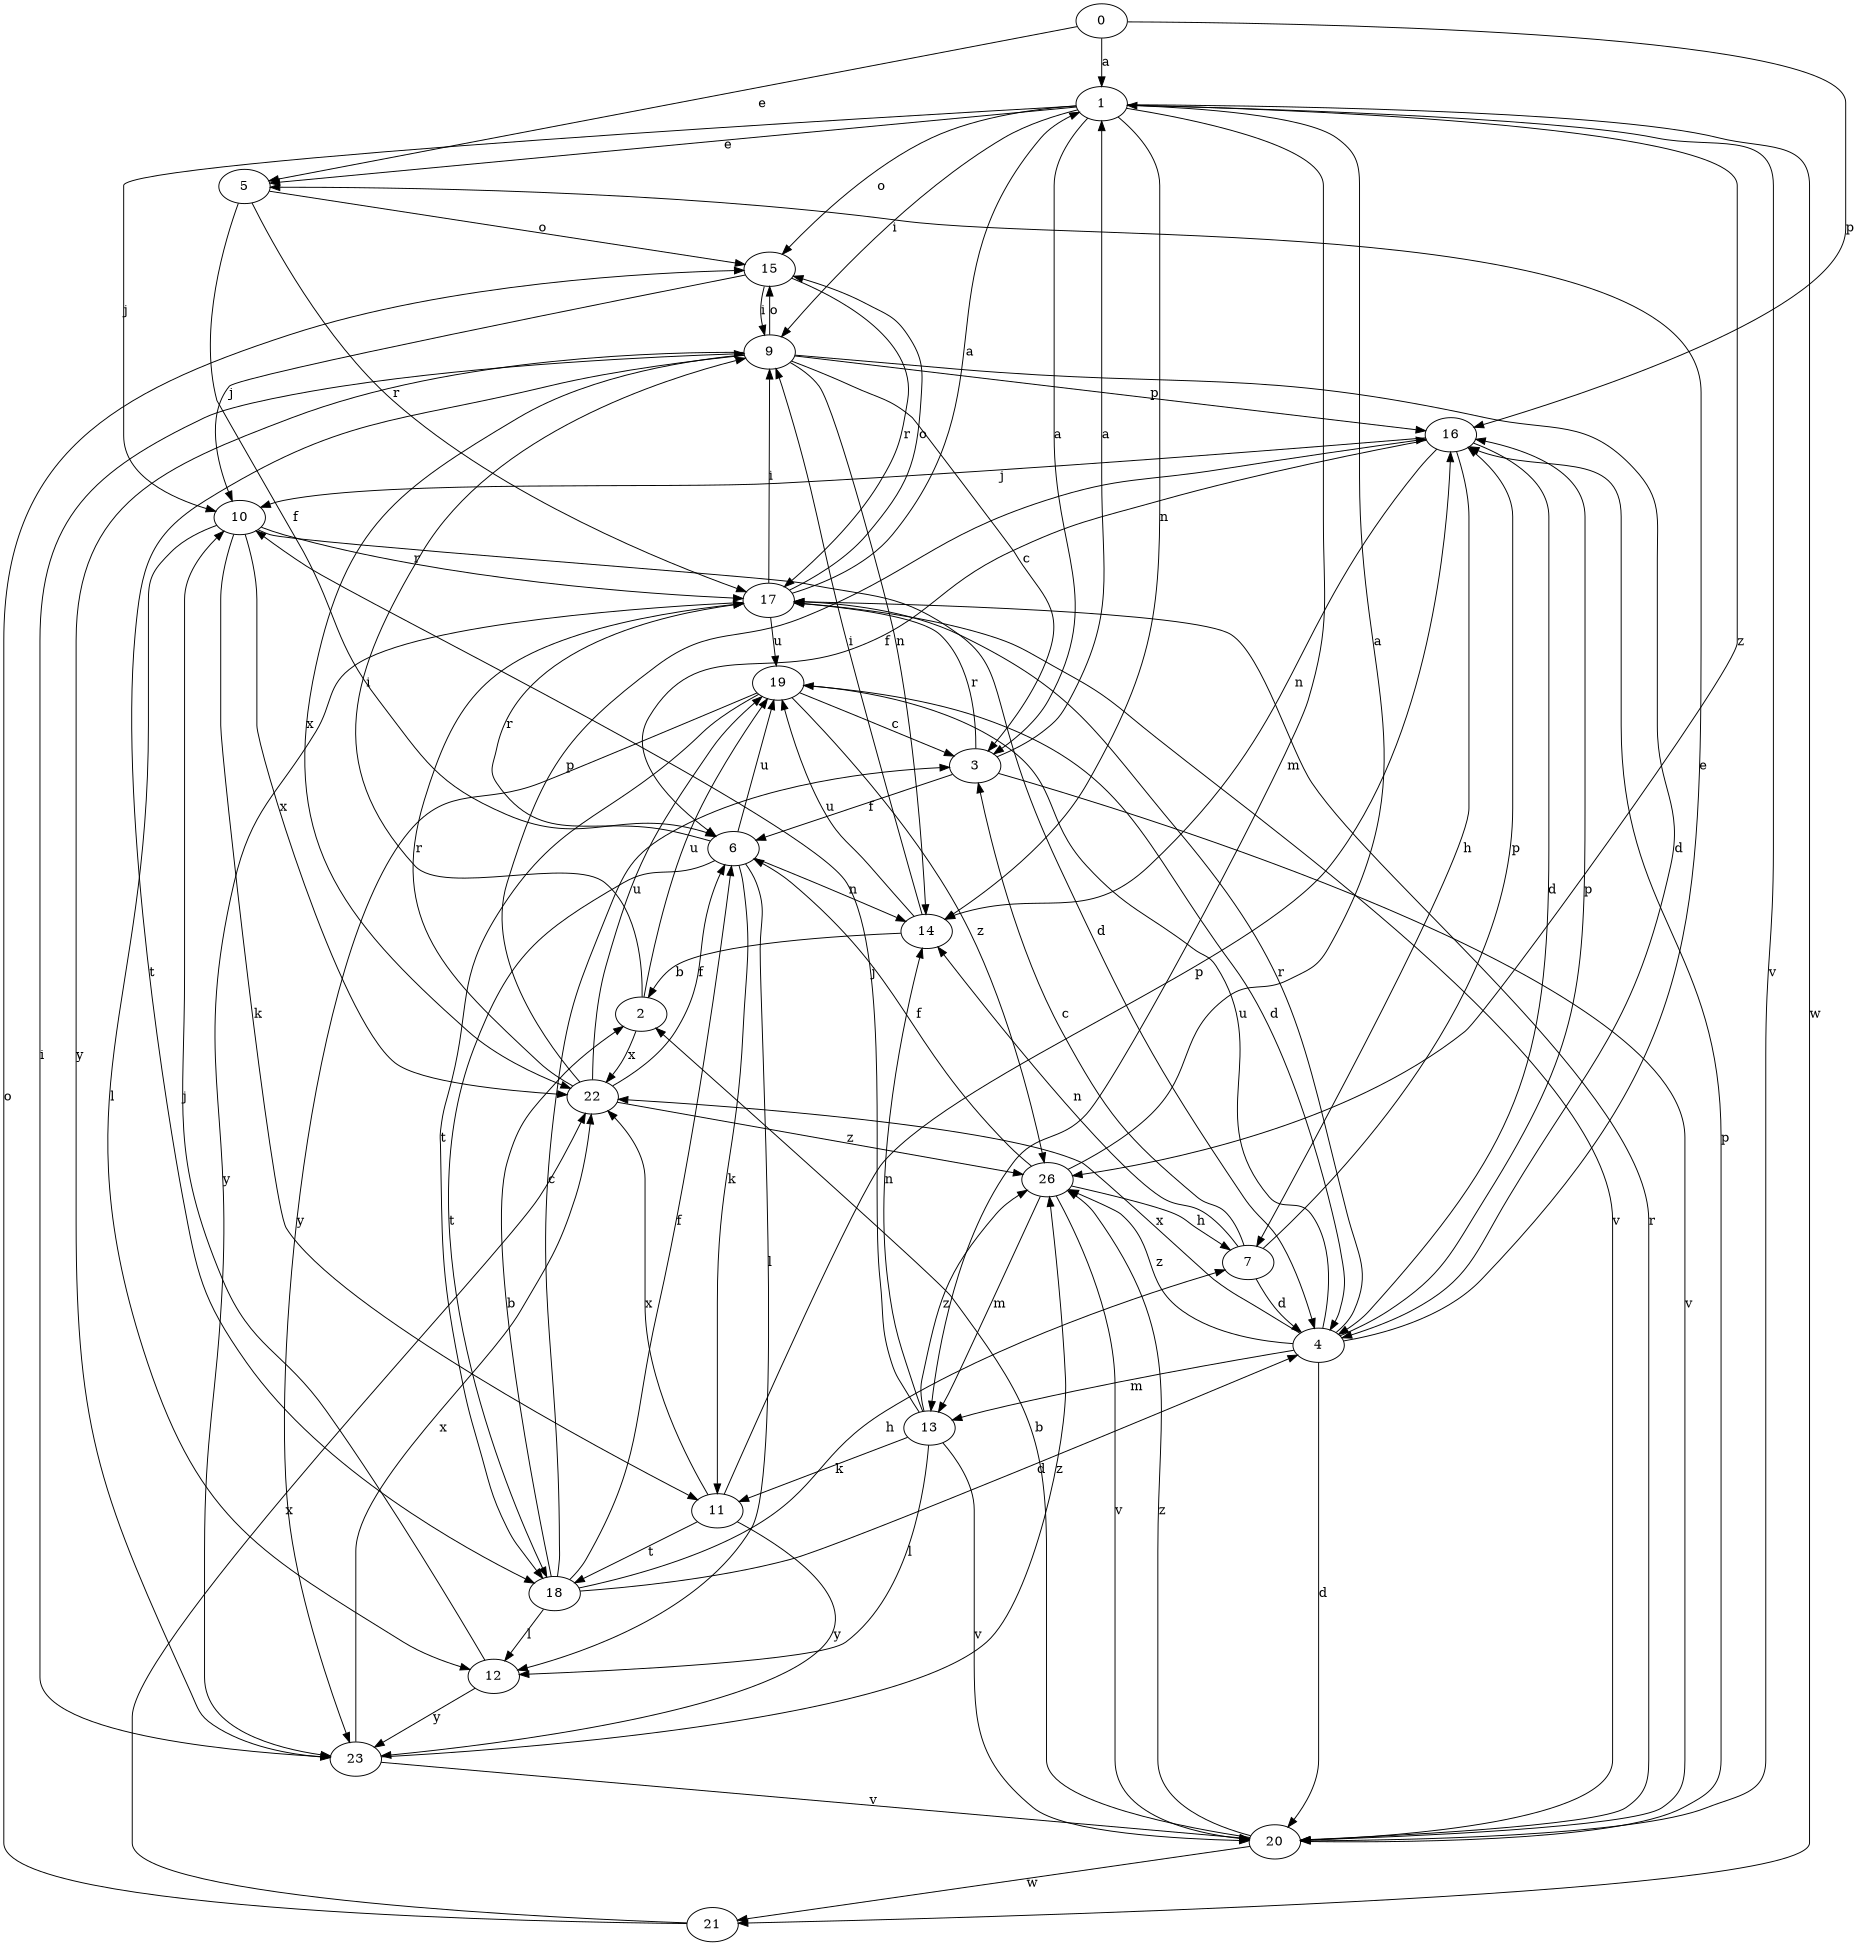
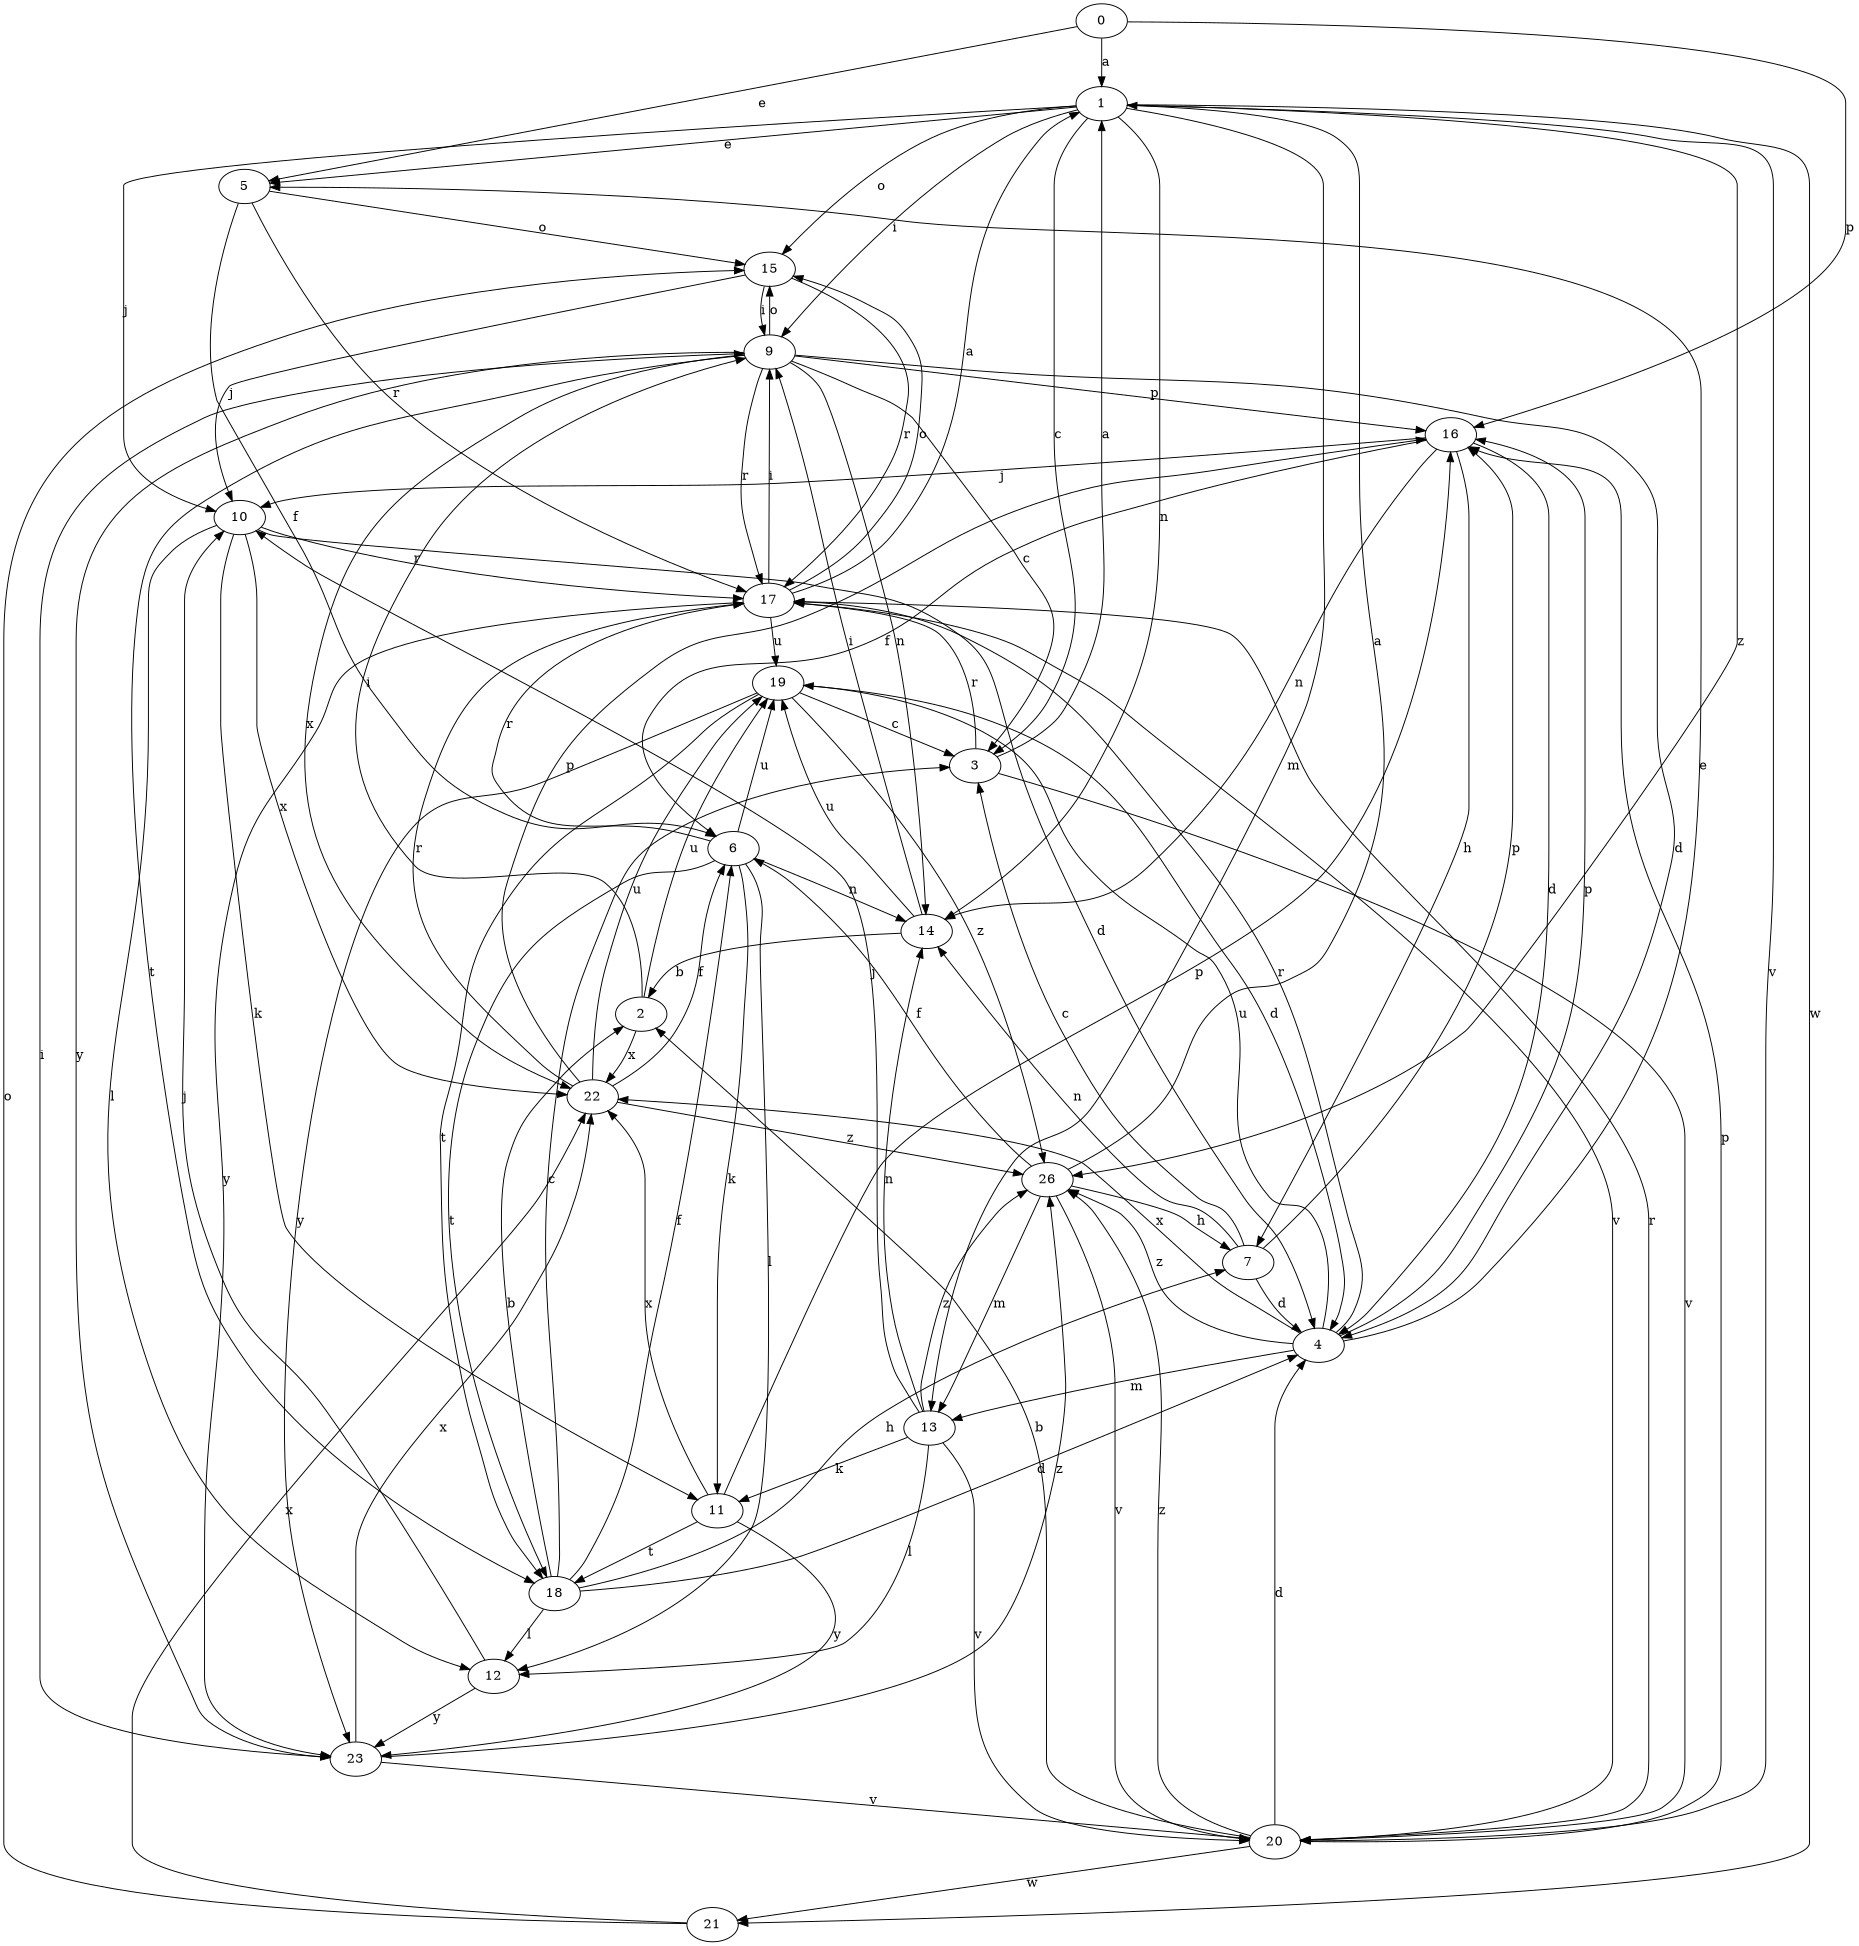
  strict digraph {
    0
    1
    5
    16
    3
    9
    10
    13
    14
    15
    20
    21
    26
    6
    17
    4
    7
    22
    18
    23
    11
    12
    2
    19
    0 -> 1 [label=a]
    0 -> 5 [label=e]
    0 -> 16 [label=p]
    1 -> 5 [label=e]
-   1 -> 3 [label=a]
+   1 -> 3 [label=c]
    1 -> 9 [label=i]
    1 -> 10 [label=j]
    1 -> 13 [label=m]
    1 -> 14 [label=n]
    1 -> 15 [label=o]
    1 -> 20 [label=v]
    1 -> 21 [label=w]
    1 -> 26 [label=z]
    5 -> 15 [label=o]
    5 -> 6 [label=f]
    5 -> 17 [label=r]
    16 -> 10 [label=j]
    16 -> 14 [label=n]
    16 -> 6 [label=f]
    16 -> 4 [label=d]
    16 -> 7 [label=h]
    3 -> 1 [label=a]
    3 -> 20 [label=v]
-   3 -> 6 [label=f]
    3 -> 17 [label=r]
    9 -> 16 [label=p]
    9 -> 3 [label=c]
    9 -> 14 [label=n]
    9 -> 15 [label=o]
+   9 -> 17 [label=r]
    9 -> 4 [label=d]
    9 -> 22 [label=x]
    9 -> 18 [label=t]
    9 -> 23 [label=y]
    10 -> 17 [label=r]
    10 -> 4 [label=d]
    10 -> 22 [label=x]
    10 -> 11 [label=k]
    10 -> 12 [label=l]
    13 -> 10 [label=j]
    13 -> 14 [label=n]
    13 -> 20 [label=v]
    13 -> 26 [label=z]
    13 -> 11 [label=k]
    13 -> 12 [label=l]
    14 -> 9 [label=i]
    14 -> 2 [label=b]
    14 -> 19 [label=u]
    15 -> 9 [label=i]
    15 -> 10 [label=j]
    15 -> 17 [label=r]
    20 -> 16 [label=p]
    20 -> 21 [label=w]
    20 -> 26 [label=z]
    20 -> 17 [label=r]
-   4 -> 20 [label=d]
+   20 -> 4 [label=d]
    20 -> 2 [label=b]
    21 -> 15 [label=o]
    21 -> 22 [label=x]
    26 -> 1 [label=a]
    26 -> 13 [label=m]
    26 -> 20 [label=v]
    26 -> 6 [label=f]
    26 -> 7 [label=h]
    6 -> 14 [label=n]
    6 -> 17 [label=r]
    6 -> 18 [label=t]
    6 -> 11 [label=k]
    6 -> 12 [label=l]
    6 -> 19 [label=u]
    17 -> 1 [label=a]
    17 -> 9 [label=i]
    17 -> 15 [label=o]
    17 -> 20 [label=v]
    17 -> 23 [label=y]
    17 -> 19 [label=u]
    4 -> 5 [label=e]
    4 -> 16 [label=p]
    4 -> 13 [label=m]
    4 -> 26 [label=z]
    4 -> 17 [label=r]
    4 -> 22 [label=x]
    4 -> 19 [label=u]
    7 -> 16 [label=p]
    7 -> 3 [label=c]
    7 -> 14 [label=n]
    7 -> 4 [label=d]
    22 -> 16 [label=p]
    22 -> 26 [label=z]
    22 -> 6 [label=f]
    22 -> 17 [label=r]
    22 -> 19 [label=u]
    18 -> 3 [label=c]
    18 -> 6 [label=f]
    18 -> 4 [label=d]
    18 -> 7 [label=h]
    18 -> 12 [label=l]
    18 -> 2 [label=b]
    23 -> 9 [label=i]
    23 -> 20 [label=v]
    23 -> 26 [label=z]
    23 -> 22 [label=x]
    11 -> 16 [label=p]
    11 -> 22 [label=x]
    11 -> 18 [label=t]
    11 -> 23 [label=y]
    12 -> 10 [label=j]
    12 -> 23 [label=y]
    2 -> 9 [label=i]
    2 -> 22 [label=x]
    2 -> 19 [label=u]
    19 -> 3 [label=c]
    19 -> 26 [label=z]
    19 -> 4 [label=d]
    19 -> 18 [label=t]
    19 -> 23 [label=y]
  }
